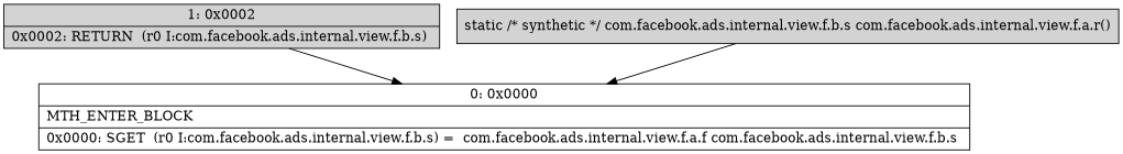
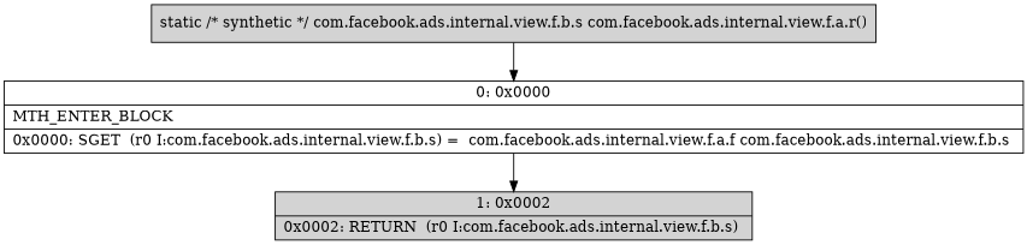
  digraph {
    node [shape=record style=filled fillcolor=lightgrey]
    n1 [label="{0\:\ 0x0000|MTH_ENTER_BLOCK\l|0x0000: SGET  (r0 I:com.facebook.ads.internal.view.f.b.s) =  com.facebook.ads.internal.view.f.a.f com.facebook.ads.internal.view.f.b.s \l}" fillcolor=white]
    n2 [label="{1\:\ 0x0002|0x0002: RETURN  (r0 I:com.facebook.ads.internal.view.f.b.s) \l}"]
    n3 [label="{static \/* synthetic *\/ com.facebook.ads.internal.view.f.b.s com.facebook.ads.internal.view.f.a.r() }"]
-   n2 -> n1
+   n1 -> n2
    n3 -> n1
  }
